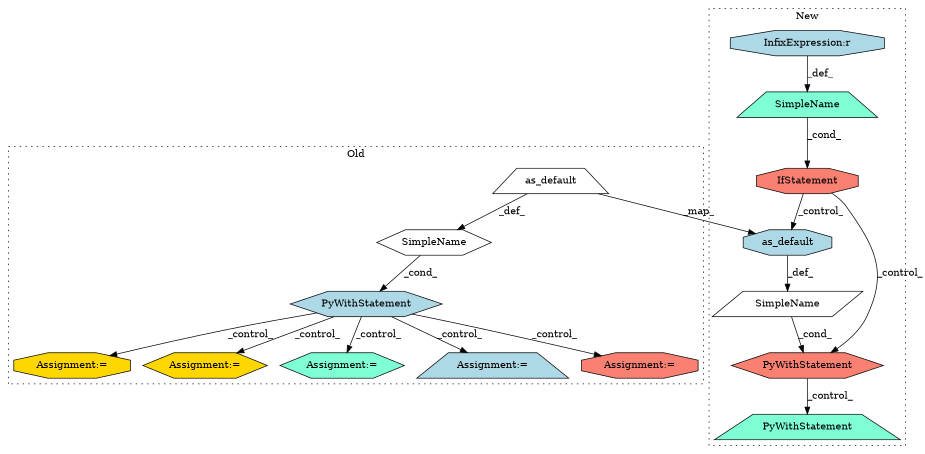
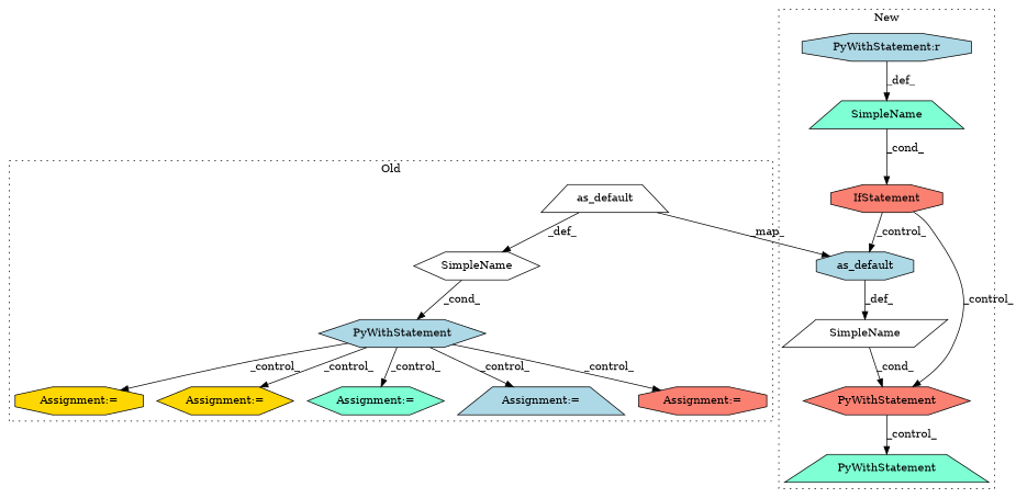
  digraph {
    node [a=7 fillcolor=lightblue shape=hexagon style=filled]
    n1 [a=32 fillcolor=white l=12 label=as_default s=16094 shape=trapezium]
    n2 [a=104 l="10,2" label=PyWithStatement s="16069,16106"]
    n3 [a=42 fillcolor=white label=SimpleName]
    n4 [fillcolor=gold l=2 label="Assignment:=" s=16456 shape=octagon]
    n5 [fillcolor=gold l=2 label="Assignment:=" s=16704]
    n6 [fillcolor=aquamarine l=1 label="Assignment:=" s=16793]
    n7 [l=1 label="Assignment:=" s=16259 shape=trapezium]
    n8 [fillcolor=salmon l=1 label="Assignment:=" s=16204 shape=octagon]
    n9 [a=32 l=12 label=as_default s=21696 shape=octagon]
    n10 [a=104 fillcolor=salmon l="10,2" label=PyWithStatement s="21671,21708"]
    n11 [a=42 fillcolor=aquamarine label=SimpleName shape=trapezium]
    n12 [a=25 fillcolor=salmon l="4,2" label=IfStatement s="18074,18117" shape=octagon]
    n13 [a=42 fillcolor=white label=SimpleName shape=parallelogram]
    n14 [a=104 fillcolor=aquamarine l="10,2" label=PyWithStatement s="21722,21784" shape=trapezium]
-   n15 [a=27 l=4 label="InfixExpression:r" s=18112 shape=octagon]
+   n15 [a=27 l=4 label="PyWithStatement:r" s=18112 shape=octagon]
    subgraph cluster_1 {
      label=Old
      style=dotted
      n1
      n2
      n3
      n4
      n5
      n6
      n7
      n8
    }
    subgraph cluster_2 {
      label=New
      style=dotted
      n9
      n10
      n11
      n12
      n13
      n14
      n15
    }
    n1 -> n3 [label=_def_]
    n1 -> n9 [label=_map_]
    n2 -> n4 [label=_control_]
    n2 -> n5 [label=_control_]
    n2 -> n6 [label=_control_]
    n2 -> n7 [label=_control_]
    n2 -> n8 [label=_control_]
    n3 -> n2 [label=_cond_]
    n9 -> n13 [label=_def_]
    n10 -> n14 [label=_control_]
    n11 -> n12 [label=_cond_]
    n12 -> n9 [label=_control_]
    n12 -> n10 [label=_control_]
    n13 -> n10 [label=_cond_]
    n15 -> n11 [label=_def_]
  }
